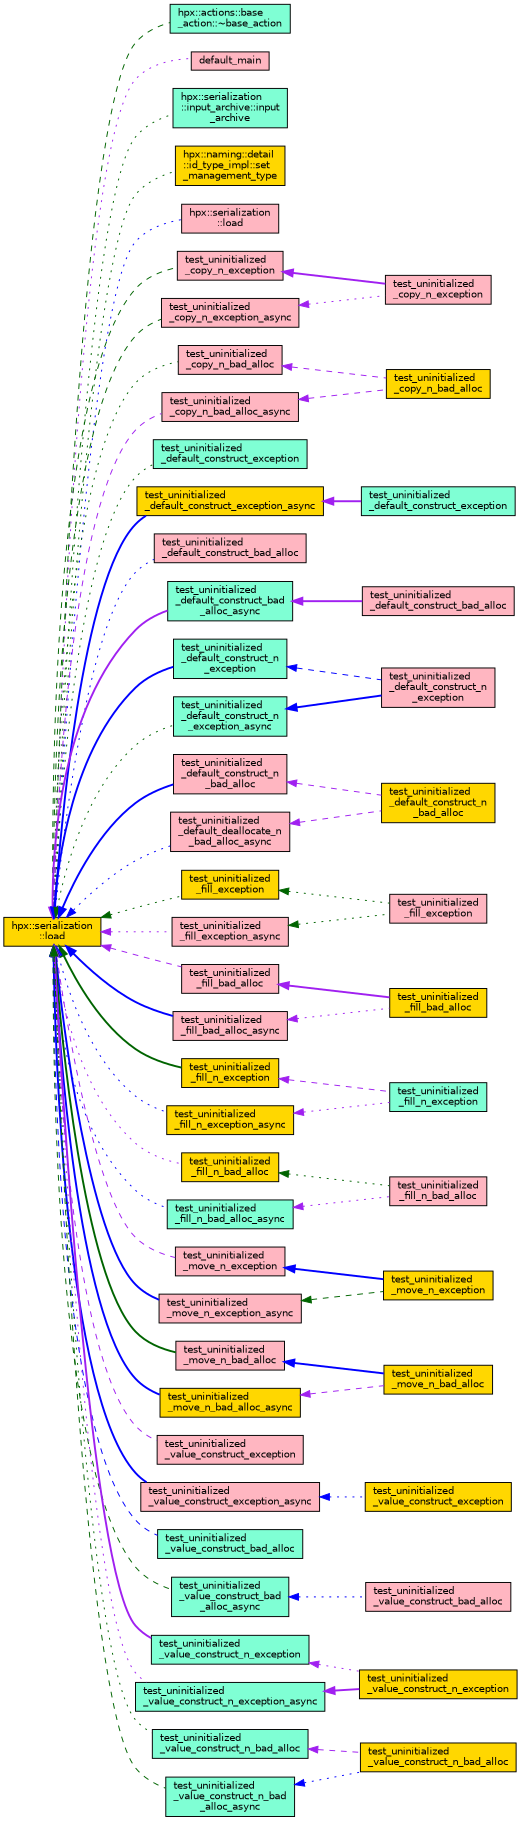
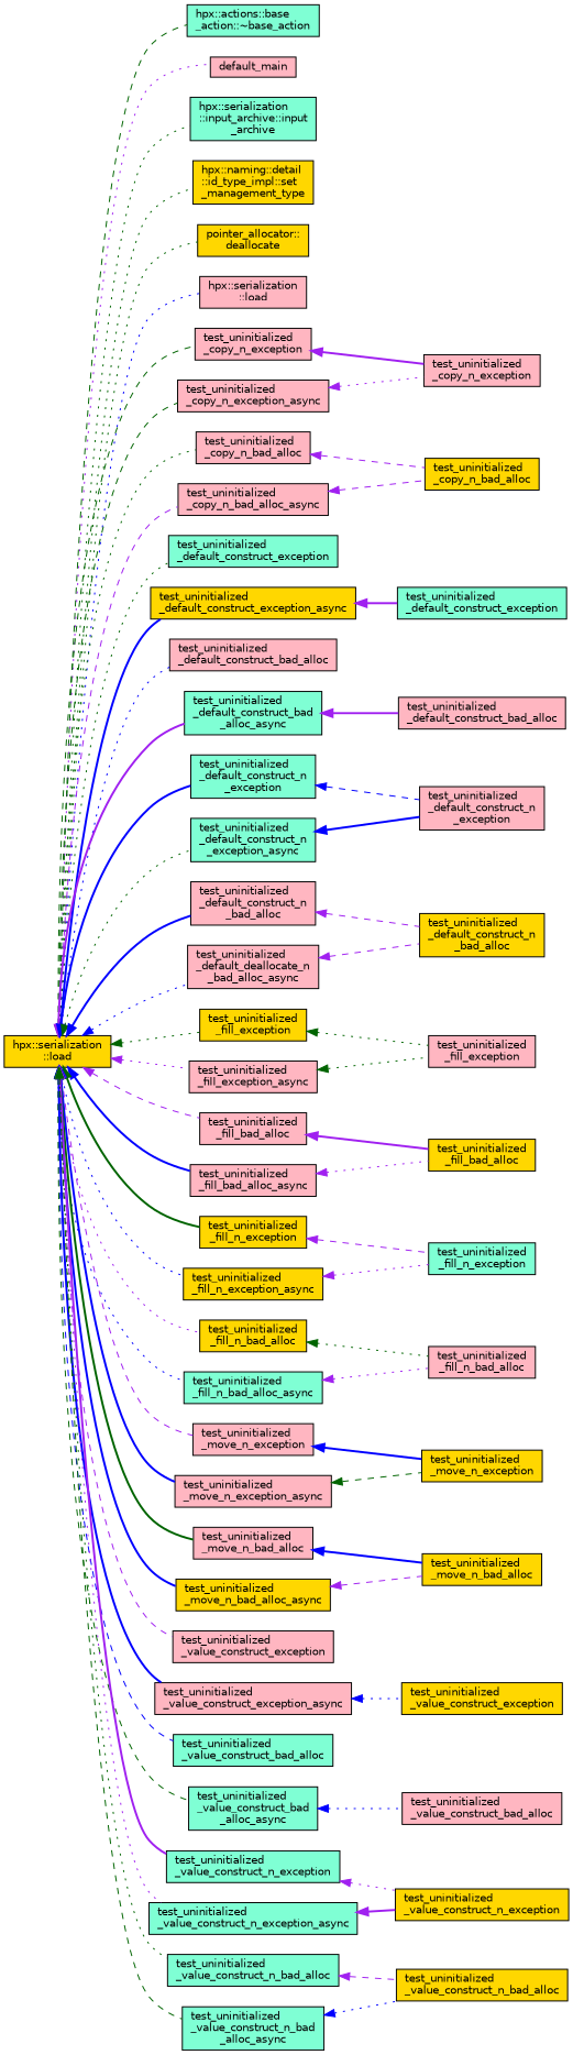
  digraph {
    rankdir=LR
    node [color=black fillcolor=lightpink fontname=Helvetica fontsize=10 shape=record style=filled]
    edge [color=purple dir=back fontname=Helvetica fontsize=10 labelfontname=Helvetica labelfontsize=10 style=dotted]
    n1 [fillcolor=gold fontcolor=black height=0.2 label="hpx::serialization\l::load" width=0.4]
    n2 [fillcolor=aquamarine height=0.2 label="hpx::actions::base\l_action::~base_action" width=0.4]
    n3 [height=0.2 label=default_main width=0.4]
    n4 [fillcolor=aquamarine height=0.2 label="hpx::serialization\l::input_archive::input\l_archive" width=0.4]
    n5 [fillcolor=gold height=0.2 label="hpx::naming::detail\l::id_type_impl::set\l_management_type" width=0.4]
+   n6 [fillcolor=gold height=0.2 label="pointer_allocator::\ldeallocate" width=0.4]
    n7 [height=0.2 label="hpx::serialization\l::load" width=0.4]
    n8 [height=0.2 label="test_uninitialized\l_copy_n_exception" width=0.4]
    n9 [height=0.2 label="test_uninitialized\l_copy_n_exception_async" width=0.4]
    n10 [height=0.2 label="test_uninitialized\l_copy_n_bad_alloc" width=0.4]
    n11 [height=0.2 label="test_uninitialized\l_copy_n_bad_alloc_async" width=0.4]
    n12 [fillcolor=aquamarine height=0.2 label="test_uninitialized\l_default_construct_exception" width=0.4]
    n13 [fillcolor=gold height=0.2 label="test_uninitialized\l_default_construct_exception_async" width=0.4]
    n14 [height=0.2 label="test_uninitialized\l_default_construct_bad_alloc" width=0.4]
    n15 [fillcolor=aquamarine height=0.2 label="test_uninitialized\l_default_construct_bad\l_alloc_async" width=0.4]
    n16 [fillcolor=aquamarine height=0.2 label="test_uninitialized\l_default_construct_n\l_exception" width=0.4]
    n17 [fillcolor=aquamarine height=0.2 label="test_uninitialized\l_default_construct_n\l_exception_async" width=0.4]
    n18 [height=0.2 label="test_uninitialized\l_default_construct_n\l_bad_alloc" width=0.4]
    n19 [height=0.2 label="test_uninitialized\l_default_deallocate_n\l_bad_alloc_async" width=0.4]
    n20 [fillcolor=gold height=0.2 label="test_uninitialized\l_fill_exception" width=0.4]
    n21 [height=0.2 label="test_uninitialized\l_fill_exception_async" width=0.4]
    n22 [height=0.2 label="test_uninitialized\l_fill_bad_alloc" width=0.4]
    n23 [height=0.2 label="test_uninitialized\l_fill_bad_alloc_async" width=0.4]
    n24 [fillcolor=gold height=0.2 label="test_uninitialized\l_fill_n_exception" width=0.4]
    n25 [fillcolor=gold height=0.2 label="test_uninitialized\l_fill_n_exception_async" width=0.4]
    n26 [fillcolor=gold height=0.2 label="test_uninitialized\l_fill_n_bad_alloc" width=0.4]
    n27 [fillcolor=aquamarine height=0.2 label="test_uninitialized\l_fill_n_bad_alloc_async" width=0.4]
    n28 [height=0.2 label="test_uninitialized\l_move_n_exception" width=0.4]
    n29 [height=0.2 label="test_uninitialized\l_move_n_exception_async" width=0.4]
    n30 [height=0.2 label="test_uninitialized\l_move_n_bad_alloc" width=0.4]
    n31 [fillcolor=gold height=0.2 label="test_uninitialized\l_move_n_bad_alloc_async" width=0.4]
    n32 [height=0.2 label="test_uninitialized\l_value_construct_exception" width=0.4]
    n33 [height=0.2 label="test_uninitialized\l_value_construct_exception_async" width=0.4]
    n34 [fillcolor=aquamarine height=0.2 label="test_uninitialized\l_value_construct_bad_alloc" width=0.4]
    n35 [fillcolor=aquamarine height=0.2 label="test_uninitialized\l_value_construct_bad\l_alloc_async" width=0.4]
    n36 [fillcolor=aquamarine height=0.2 label="test_uninitialized\l_value_construct_n_exception" width=0.4]
    n37 [fillcolor=aquamarine height=0.2 label="test_uninitialized\l_value_construct_n_exception_async" width=0.4]
    n38 [fillcolor=aquamarine height=0.2 label="test_uninitialized\l_value_construct_n_bad_alloc" width=0.4]
    n39 [fillcolor=aquamarine height=0.2 label="test_uninitialized\l_value_construct_n_bad\l_alloc_async" width=0.4]
    n40 [height=0.2 label="test_uninitialized\l_copy_n_exception" width=0.4]
    n41 [fillcolor=gold height=0.2 label="test_uninitialized\l_copy_n_bad_alloc" width=0.4]
    n42 [fillcolor=aquamarine height=0.2 label="test_uninitialized\l_default_construct_exception" width=0.4]
    n43 [height=0.2 label="test_uninitialized\l_default_construct_bad_alloc" width=0.4]
    n44 [height=0.2 label="test_uninitialized\l_default_construct_n\l_exception" width=0.4]
    n45 [fillcolor=gold height=0.2 label="test_uninitialized\l_default_construct_n\l_bad_alloc" width=0.4]
    n46 [height=0.2 label="test_uninitialized\l_fill_exception" width=0.4]
    n47 [fillcolor=gold height=0.2 label="test_uninitialized\l_fill_bad_alloc" width=0.4]
    n48 [fillcolor=aquamarine height=0.2 label="test_uninitialized\l_fill_n_exception" width=0.4]
    n49 [height=0.2 label="test_uninitialized\l_fill_n_bad_alloc" width=0.4]
    n50 [fillcolor=gold height=0.2 label="test_uninitialized\l_move_n_exception" width=0.4]
    n51 [fillcolor=gold height=0.2 label="test_uninitialized\l_move_n_bad_alloc" width=0.4]
    n52 [fillcolor=gold height=0.2 label="test_uninitialized\l_value_construct_exception" width=0.4]
    n53 [height=0.2 label="test_uninitialized\l_value_construct_bad_alloc" width=0.4]
    n54 [fillcolor=gold height=0.2 label="test_uninitialized\l_value_construct_n_exception" width=0.4]
    n55 [fillcolor=gold height=0.2 label="test_uninitialized\l_value_construct_n_bad_alloc" width=0.4]
    n1 -> n2 [color=darkgreen style=dashed]
    n1 -> n3
    n1 -> n4 [color=darkgreen]
    n1 -> n5 [color=darkgreen]
+   n1 -> n6 [color=darkgreen]
    n1 -> n7 [color=blue]
    n1 -> n8 [color=darkgreen style=dashed]
    n1 -> n9 [color=darkgreen style=dashed]
    n1 -> n10 [color=darkgreen]
    n1 -> n11 [style=dashed]
    n1 -> n12 [color=darkgreen]
    n1 -> n13 [color=blue style=bold]
    n1 -> n14 [color=blue]
    n1 -> n15 [style=bold]
    n1 -> n16 [color=blue style=bold]
    n1 -> n17 [color=darkgreen]
    n1 -> n18 [color=blue style=bold]
    n1 -> n19 [color=blue]
    n1 -> n20 [color=darkgreen]
    n1 -> n21
    n1 -> n22 [style=dashed]
    n1 -> n23 [color=blue style=bold]
    n1 -> n24 [color=darkgreen style=bold]
    n1 -> n25 [color=blue]
    n1 -> n26
    n1 -> n27 [color=blue]
    n1 -> n28 [style=dashed]
    n1 -> n29 [color=blue style=bold]
    n1 -> n30 [color=darkgreen style=bold]
    n1 -> n31 [color=blue style=bold]
    n1 -> n32 [style=dashed]
    n1 -> n33 [color=blue style=bold]
    n1 -> n34 [color=blue style=dashed]
    n1 -> n35 [color=darkgreen style=dashed]
    n1 -> n36 [style=bold]
    n1 -> n37
    n1 -> n38 [color=darkgreen]
    n1 -> n39 [color=darkgreen style=dashed]
    n8 -> n40 [style=bold]
    n9 -> n40
    n10 -> n41 [style=dashed]
    n11 -> n41 [style=dashed]
    n13 -> n42 [style=bold]
    n15 -> n43 [style=bold]
    n16 -> n44 [color=blue style=dashed]
    n17 -> n44 [color=blue style=bold]
    n18 -> n45 [style=dashed]
    n19 -> n45 [style=dashed]
    n20 -> n46 [color=darkgreen]
    n21 -> n46 [color=darkgreen]
    n22 -> n47 [style=bold]
    n23 -> n47
    n24 -> n48 [style=dashed]
    n25 -> n48
    n26 -> n49 [color=darkgreen]
    n27 -> n49
    n28 -> n50 [color=blue style=bold]
    n29 -> n50 [color=darkgreen style=dashed]
    n30 -> n51 [color=blue style=bold]
    n31 -> n51 [style=dashed]
    n33 -> n52 [color=blue]
    n35 -> n53 [color=blue]
    n36 -> n54
    n37 -> n54 [style=bold]
    n38 -> n55 [style=dashed]
    n39 -> n55 [color=blue]
  }
